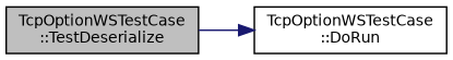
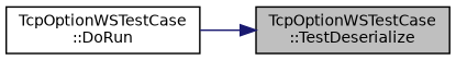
  digraph {
    rankdir=RL
    node [color=black fontname=Helvetica fontsize=10 shape=record style=filled]
    n1 [fillcolor=grey75 fontcolor=black height=0.2 label="TcpOptionWSTestCase\l::TestDeserialize" width=0.4]
    n2 [fillcolor=white height=0.2 label="TcpOptionWSTestCase\l::DoRun" width=0.4]
-   n2 -> n1 [color=midnightblue dir=back fontname=Helvetica fontsize=10 labelfontname=Helvetica labelfontsize=10 style=solid]
+   n1 -> n2 [color=midnightblue dir=back fontname=Helvetica fontsize=10 labelfontname=Helvetica labelfontsize=10 style=solid]
  }
